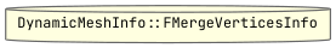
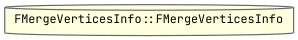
  digraph {
    rankdir=LR
    fontname="JetBrains Mono"
-   n1 [color=grey40 fillcolor=lightyellow fontname="JetBrains Mono" fontsize=10 height=0.2 label="DynamicMeshInfo::FMergeVerticesInfo" shape=cylinder style=filled width=0.4]
+   n1 [color=grey40 fillcolor=lightyellow fontname="JetBrains Mono" fontsize=10 height=0.2 label="FMergeVerticesInfo::FMergeVerticesInfo" shape=cylinder style=filled width=0.4]
  }
